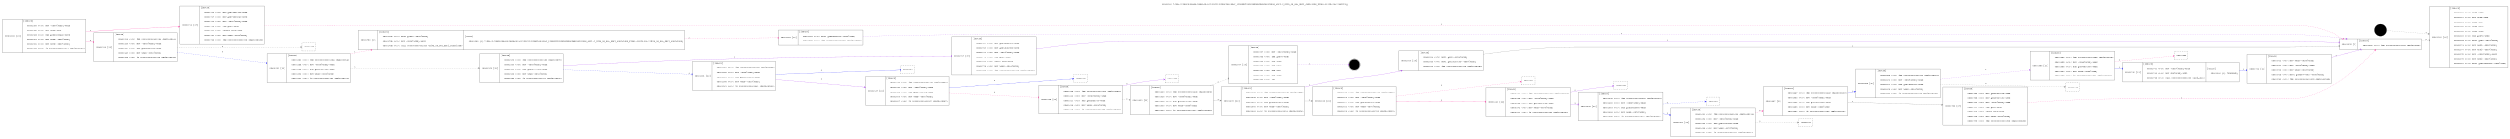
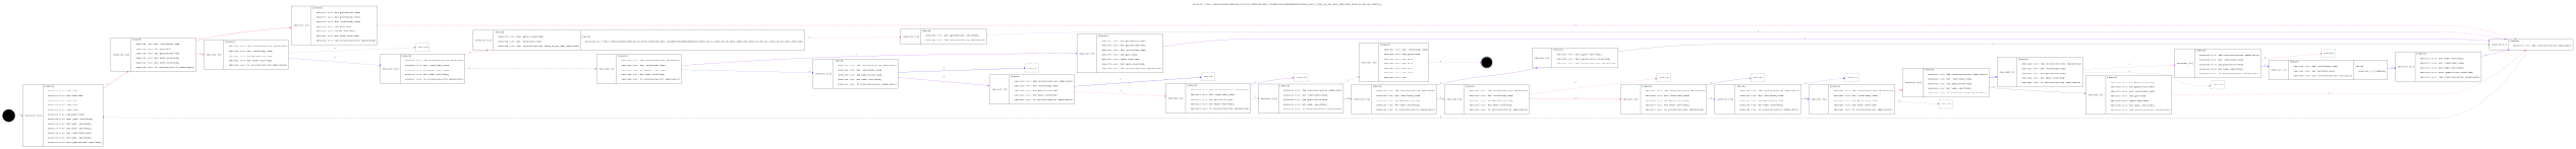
  digraph {
    fontname="Courier Prime"
    label="0x401560 (/mnt/c/Users/mathe/Desktop/tcc/POCII/binaries/extr_linuxdriversisdnhardwareeiconos_4bri.c_diva_os_set_qBri_functions_Final-ollvm.out::main(0))"
    labelloc=t
    rankdir=LR
    node [fontname="Courier Prime" shape=record]
    edge [arrowhead=tee color=gray40 fontname="Courier Prime" style=dashed]
    Entry [fillcolor=black height=0.3 shape=circle style=filled width=0.3]
    n2 [label="{\n     0x401560 [40]\l\n     | [instrs]\l\n     &nbsp;&nbsp;0x401560 \<+1\>: push %rbp\l\n     &nbsp;&nbsp;0x401561 \<+3\>: mov %rsp,%rbp\l\n     &nbsp;&nbsp;0x401564 \<+2\>: push %r15\l\n     &nbsp;&nbsp;0x401566 \<+2\>: push %r14\l\n     &nbsp;&nbsp;0x401568 \<+1\>: push %rbx\l\n     &nbsp;&nbsp;0x401569 \<+4\>: sub $0x78,%rsp\l\n     &nbsp;&nbsp;0x40156d \<+7\>: movl $0x0,-0x24(%rbp)\l\n     &nbsp;&nbsp;0x401574 \<+3\>: mov %edi,-0x28(%rbp)\l\n     &nbsp;&nbsp;0x401577 \<+4\>: mov %rsi,-0x30(%rbp)\l\n     &nbsp;&nbsp;0x40157b \<+3\>: mov -0x28(%rbp),%edi\l\n     &nbsp;&nbsp;0x40157e \<+3\>: mov %edi,-0x20(%rbp)\l\n     &nbsp;&nbsp;0x401581 \<+7\>: movl $0x81b04aa0,-0x44(%rbp)\l\n  }"]
    n3 [label="{\n     0x401588 [23]\l\n     | [instrs]\l\n     &nbsp;&nbsp;0x401588 \<+3\>: mov -0x44(%rbp),%eax\l\n     &nbsp;&nbsp;0x40158b \<+2\>: mov %eax,%ecx\l\n     &nbsp;&nbsp;0x40158d \<+6\>: sub $0x81b04aa0,%ecx\l\n     &nbsp;&nbsp;0x401593 \<+3\>: mov %eax,-0x48(%rbp)\l\n     &nbsp;&nbsp;0x401596 \<+3\>: mov %ecx,-0x4c(%rbp)\l\n     &nbsp;&nbsp;0x401599 \<+6\>: je 0000000000401712 \<main+0x1b2\>\l\n  }"]
    n4 [label="{\n     0x401712 [27]\l\n     | [instrs]\l\n     &nbsp;&nbsp;0x401712 \<+5\>: mov $0x74d91404,%eax\l\n     &nbsp;&nbsp;0x401717 \<+5\>: mov $0x74d04ca5,%ecx\l\n     &nbsp;&nbsp;0x40171c \<+3\>: mov -0x20(%rbp),%edx\l\n     &nbsp;&nbsp;0x40171f \<+3\>: cmp $0x2,%edx\l\n     &nbsp;&nbsp;0x401722 \<+3\>: cmovne %ecx,%eax\l\n     &nbsp;&nbsp;0x401725 \<+3\>: mov %eax,-0x44(%rbp)\l\n     &nbsp;&nbsp;0x401728 \<+5\>: jmp 000000000040195b \<main+0x3fb\>\l\n  }"]
    n5 [label="{\n     0x40159f [22]\l\n     | [instrs]\l\n     &nbsp;&nbsp;0x40159f \<+5\>: jmp 00000000004015a4 \<main+0x44\>\l\n     &nbsp;&nbsp;0x4015a4 \<+3\>: mov -0x48(%rbp),%eax\l\n     &nbsp;&nbsp;0x4015a7 \<+5\>: sub $0x8bd6958b,%eax\l\n     &nbsp;&nbsp;0x4015ac \<+3\>: mov %eax,-0x50(%rbp)\l\n     &nbsp;&nbsp;0x4015af \<+6\>: je 000000000040179d \<main+0x23d\>\l\n  }"]
    n6 [label="{\n     0x40195b [5]\l\n     | [instrs]\l\n     &nbsp;&nbsp;0x40195b \<+5\>: jmp 0000000000401588 \<main+0x28\>\l\n  }"]
    n7 [label="{\n     0x40179d\l\n  }" style=dashed]
    n8 [label="{\n     0x4015b5 [22]\l\n     | [instrs]\l\n     &nbsp;&nbsp;0x4015b5 \<+5\>: jmp 00000000004015ba \<main+0x5a\>\l\n     &nbsp;&nbsp;0x4015ba \<+3\>: mov -0x48(%rbp),%eax\l\n     &nbsp;&nbsp;0x4015bd \<+5\>: sub $0xa70f55e1,%eax\l\n     &nbsp;&nbsp;0x4015c2 \<+3\>: mov %eax,-0x54(%rbp)\l\n     &nbsp;&nbsp;0x4015c5 \<+6\>: je 00000000004017d3 \<main+0x273\>\l\n  }"]
    n9 [label="{\n     0x4017d3 [15]\l\n     | [instrs]\l\n     &nbsp;&nbsp;0x4017d3 \<+7\>: movl $0x64,-0x38(%rbp)\l\n     &nbsp;&nbsp;0x4017da \<+3\>: mov -0x38(%rbp),%edi\l\n     &nbsp;&nbsp;0x4017dd \<+5\>: call 00000000004013a0 \<diva_os_set_qBri_functions\>\l\n     | [calls]\l\n     &nbsp;&nbsp;0x4013a0 \{1\} (/mnt/c/Users/mathe/Desktop/tcc/POCII/binaries/extr_linuxdriversisdnhardwareeiconos_4bri.c_diva_os_set_qBri_functions_Final-ollvm.out::diva_os_set_qBri_functions)\l\n  }"]
    n10 [label="{\n     0x4015cb [22]\l\n     | [instrs]\l\n     &nbsp;&nbsp;0x4015cb \<+5\>: jmp 00000000004015d0 \<main+0x70\>\l\n     &nbsp;&nbsp;0x4015d0 \<+3\>: mov -0x48(%rbp),%eax\l\n     &nbsp;&nbsp;0x4015d3 \<+5\>: sub $0xd07770e2,%eax\l\n     &nbsp;&nbsp;0x4015d8 \<+3\>: mov %eax,-0x58(%rbp)\l\n     &nbsp;&nbsp;0x4015db \<+6\>: je 0000000000401767 \<main+0x207\>\l\n  }"]
    Exit [fillcolor=black height=0.3 peripheries=2 shape=circle style=filled width=0.3]
    n12 [label="{\n     0x4017e2 [12]\l\n     | [instrs]\l\n     &nbsp;&nbsp;0x4017e2 \<+7\>: movl $0x2dd0c8f4,-0x44(%rbp)\l\n     &nbsp;&nbsp;0x4017e9 \<+5\>: jmp 000000000040195b \<main+0x3fb\>\l\n  }"]
    n13 [label="{\n     0x401767 [27]\l\n     | [instrs]\l\n     &nbsp;&nbsp;0x401767 \<+5\>: mov $0x3a489cb3,%eax\l\n     &nbsp;&nbsp;0x40176c \<+5\>: mov $0x5f6819bb,%ecx\l\n     &nbsp;&nbsp;0x401771 \<+3\>: mov -0x1c(%rbp),%edx\l\n     &nbsp;&nbsp;0x401774 \<+3\>: cmp $0x1,%edx\l\n     &nbsp;&nbsp;0x401777 \<+3\>: cmovl %ecx,%eax\l\n     &nbsp;&nbsp;0x40177a \<+3\>: mov %eax,-0x44(%rbp)\l\n     &nbsp;&nbsp;0x40177d \<+5\>: jmp 000000000040195b \<main+0x3fb\>\l\n  }"]
    n14 [label="{\n     0x4015e1 [22]\l\n     | [instrs]\l\n     &nbsp;&nbsp;0x4015e1 \<+5\>: jmp 00000000004015e6 \<main+0x86\>\l\n     &nbsp;&nbsp;0x4015e6 \<+3\>: mov -0x48(%rbp),%eax\l\n     &nbsp;&nbsp;0x4015e9 \<+5\>: sub $0xe1062436,%eax\l\n     &nbsp;&nbsp;0x4015ee \<+3\>: mov %eax,-0x5c(%rbp)\l\n     &nbsp;&nbsp;0x4015f1 \<+6\>: je 0000000000401841 \<main+0x2e1\>\l\n  }"]
    n15 [label="{\n     0x401841\l\n  }" style=dashed]
    n16 [label="{\n     0x4015f7 [22]\l\n     | [instrs]\l\n     &nbsp;&nbsp;0x4015f7 \<+5\>: jmp 00000000004015fc \<main+0x9c\>\l\n     &nbsp;&nbsp;0x4015fc \<+3\>: mov -0x48(%rbp),%eax\l\n     &nbsp;&nbsp;0x4015ff \<+5\>: sub $0xe78305ca,%eax\l\n     &nbsp;&nbsp;0x401604 \<+3\>: mov %eax,-0x60(%rbp)\l\n     &nbsp;&nbsp;0x401607 \<+6\>: je 0000000000401907 \<main+0x3a7\>\l\n  }"]
    n17 [label="{\n     0x401752 [21]\l\n     | [instrs]\l\n     &nbsp;&nbsp;0x401752 \<+3\>: mov %eax,-0x34(%rbp)\l\n     &nbsp;&nbsp;0x401755 \<+3\>: mov -0x34(%rbp),%eax\l\n     &nbsp;&nbsp;0x401758 \<+3\>: mov %eax,-0x1c(%rbp)\l\n     &nbsp;&nbsp;0x40175b \<+7\>: movl $0xd07770e2,-0x44(%rbp)\l\n     &nbsp;&nbsp;0x401762 \<+5\>: jmp 000000000040195b \<main+0x3fb\>\l\n  }"]
    n18 [label="{\n     0x401907\l\n  }" style=dashed]
    n19 [label="{\n     0x40160d [22]\l\n     | [instrs]\l\n     &nbsp;&nbsp;0x40160d \<+5\>: jmp 0000000000401612 \<main+0xb2\>\l\n     &nbsp;&nbsp;0x401612 \<+3\>: mov -0x48(%rbp),%eax\l\n     &nbsp;&nbsp;0x401615 \<+5\>: sub $0x5bdf543,%eax\l\n     &nbsp;&nbsp;0x40161a \<+3\>: mov %eax,-0x64(%rbp)\l\n     &nbsp;&nbsp;0x40161d \<+6\>: je 00000000004017ee \<main+0x28e\>\l\n  }"]
    n20 [label="{\n     0x4016ef\l\n  }" style=dashed]
    n21 [label="{\n     0x4017ee\l\n  }" style=dashed]
    n22 [label="{\n     0x401623 [22]\l\n     | [instrs]\l\n     &nbsp;&nbsp;0x401623 \<+5\>: jmp 0000000000401628 \<main+0xc8\>\l\n     &nbsp;&nbsp;0x401628 \<+3\>: mov -0x48(%rbp),%eax\l\n     &nbsp;&nbsp;0x40162b \<+5\>: sub $0x1413054f,%eax\l\n     &nbsp;&nbsp;0x401630 \<+3\>: mov %eax,-0x68(%rbp)\l\n     &nbsp;&nbsp;0x401633 \<+6\>: je 0000000000401937 \<main+0x3d7\>\l\n  }"]
    n23 [label="{\n     0x401745 [13]\l\n     | [instrs]\l\n     &nbsp;&nbsp;0x401745 \<+4\>: mov -0x30(%rbp),%rax\l\n     &nbsp;&nbsp;0x401749 \<+4\>: mov 0x8(%rax),%rdi\l\n     &nbsp;&nbsp;0x40174d \<+5\>: call 0000000000401040 \<atoi@plt\>\l\n     | [calls]\l\n     &nbsp;&nbsp;0x401040 \{1\} (unknown)\l\n  }"]
    n24 [label="{\n     0x401937 [14]\l\n     | [instrs]\l\n     &nbsp;&nbsp;0x401937 \<+3\>: mov -0x24(%rbp),%eax\l\n     &nbsp;&nbsp;0x40193a \<+4\>: add $0x78,%rsp\l\n     &nbsp;&nbsp;0x40193e \<+1\>: pop %rbx\l\n     &nbsp;&nbsp;0x40193f \<+2\>: pop %r14\l\n     &nbsp;&nbsp;0x401941 \<+2\>: pop %r15\l\n     &nbsp;&nbsp;0x401943 \<+1\>: pop %rbp\l\n     &nbsp;&nbsp;0x401944 \<+1\>: ret\l\n  }"]
    n25 [label="{\n     0x401639 [22]\l\n     | [instrs]\l\n     &nbsp;&nbsp;0x401639 \<+5\>: jmp 000000000040163e \<main+0xde\>\l\n     &nbsp;&nbsp;0x40163e \<+3\>: mov -0x48(%rbp),%eax\l\n     &nbsp;&nbsp;0x401641 \<+5\>: sub $0x2dd0c8f4,%eax\l\n     &nbsp;&nbsp;0x401646 \<+3\>: mov %eax,-0x6c(%rbp)\l\n     &nbsp;&nbsp;0x401649 \<+6\>: je 0000000000401924 \<main+0x3c4\>\l\n  }"]
    n26 [label="{\n     0x4016d6 [25]\l\n     | [instrs]\l\n     &nbsp;&nbsp;0x4016d6 \<+5\>: jmp 00000000004016db \<main+0x17b\>\l\n     &nbsp;&nbsp;0x4016db \<+3\>: mov -0x48(%rbp),%eax\l\n     &nbsp;&nbsp;0x4016de \<+5\>: sub $0x74d91404,%eax\l\n     &nbsp;&nbsp;0x4016e3 \<+6\>: mov %eax,-0x88(%rbp)\l\n     &nbsp;&nbsp;0x4016e9 \<+6\>: je 0000000000401745 \<main+0x1e5\>\l\n  }"]
    n27 [label="{\n     0x401924 [19]\l\n     | [instrs]\l\n     &nbsp;&nbsp;0x401924 \<+7\>: movl $0x0,-0x24(%rbp)\l\n     &nbsp;&nbsp;0x40192b \<+7\>: movl $0x1413054f,-0x44(%rbp)\l\n     &nbsp;&nbsp;0x401932 \<+5\>: jmp 000000000040195b \<main+0x3fb\>\l\n  }"]
    n28 [label="{\n     0x40164f [22]\l\n     | [instrs]\l\n     &nbsp;&nbsp;0x40164f \<+5\>: jmp 0000000000401654 \<main+0xf4\>\l\n     &nbsp;&nbsp;0x401654 \<+3\>: mov -0x48(%rbp),%eax\l\n     &nbsp;&nbsp;0x401657 \<+5\>: sub $0x3a489cb3,%eax\l\n     &nbsp;&nbsp;0x40165c \<+3\>: mov %eax,-0x70(%rbp)\l\n     &nbsp;&nbsp;0x40165f \<+6\>: je 0000000000401782 \<main+0x222\>\l\n  }"]
    n29 [label="{\n     0x40172d\l\n  }" style=dashed]
    n30 [label="{\n     0x401782\l\n  }" style=dashed]
    n31 [label="{\n     0x401665 [22]\l\n     | [instrs]\l\n     &nbsp;&nbsp;0x401665 \<+5\>: jmp 000000000040166a \<main+0x10a\>\l\n     &nbsp;&nbsp;0x40166a \<+3\>: mov -0x48(%rbp),%eax\l\n     &nbsp;&nbsp;0x40166d \<+5\>: sub $0x3e023c48,%eax\l\n     &nbsp;&nbsp;0x401672 \<+3\>: mov %eax,-0x74(%rbp)\l\n     &nbsp;&nbsp;0x401675 \<+6\>: je 00000000004018ec \<main+0x38c\>\l\n  }"]
    n32 [label="{\n     0x4016bd [25]\l\n     | [instrs]\l\n     &nbsp;&nbsp;0x4016bd \<+5\>: jmp 00000000004016c2 \<main+0x162\>\l\n     &nbsp;&nbsp;0x4016c2 \<+3\>: mov -0x48(%rbp),%eax\l\n     &nbsp;&nbsp;0x4016c5 \<+5\>: sub $0x74d04ca5,%eax\l\n     &nbsp;&nbsp;0x4016ca \<+6\>: mov %eax,-0x84(%rbp)\l\n     &nbsp;&nbsp;0x4016d0 \<+6\>: je 000000000040172d \<main+0x1cd\>\l\n  }"]
    n33 [label="{\n     0x4018ec\l\n  }" style=dashed]
    n34 [label="{\n     0x40167b [22]\l\n     | [instrs]\l\n     &nbsp;&nbsp;0x40167b \<+5\>: jmp 0000000000401680 \<main+0x120\>\l\n     &nbsp;&nbsp;0x401680 \<+3\>: mov -0x48(%rbp),%eax\l\n     &nbsp;&nbsp;0x401683 \<+5\>: sub $0x5ceaf4e6,%eax\l\n     &nbsp;&nbsp;0x401688 \<+3\>: mov %eax,-0x78(%rbp)\l\n     &nbsp;&nbsp;0x40168b \<+6\>: je 0000000000401913 \<main+0x3b3\>\l\n  }"]
    n35 [label="{\n     0x4017b8 [27]\l\n     | [instrs]\l\n     &nbsp;&nbsp;0x4017b8 \<+5\>: mov $0xe78305ca,%eax\l\n     &nbsp;&nbsp;0x4017bd \<+5\>: mov $0xa70f55e1,%ecx\l\n     &nbsp;&nbsp;0x4017c2 \<+3\>: mov -0x1c(%rbp),%edx\l\n     &nbsp;&nbsp;0x4017c5 \<+3\>: cmp $0x0,%edx\l\n     &nbsp;&nbsp;0x4017c8 \<+3\>: cmove %ecx,%eax\l\n     &nbsp;&nbsp;0x4017cb \<+3\>: mov %eax,-0x44(%rbp)\l\n     &nbsp;&nbsp;0x4017ce \<+5\>: jmp 000000000040195b \<main+0x3fb\>\l\n  }"]
    n36 [label="{\n     0x401913\l\n  }" style=dashed]
    n37 [label="{\n     0x401691 [22]\l\n     | [instrs]\l\n     &nbsp;&nbsp;0x401691 \<+5\>: jmp 0000000000401696 \<main+0x136\>\l\n     &nbsp;&nbsp;0x401696 \<+3\>: mov -0x48(%rbp),%eax\l\n     &nbsp;&nbsp;0x401699 \<+5\>: sub $0x5e70cecc,%eax\l\n     &nbsp;&nbsp;0x40169e \<+3\>: mov %eax,-0x7c(%rbp)\l\n     &nbsp;&nbsp;0x4016a1 \<+6\>: je 0000000000401945 \<main+0x3e5\>\l\n  }"]
    n38 [label="{\n     0x4016a7 [22]\l\n     | [instrs]\l\n     &nbsp;&nbsp;0x4016a7 \<+5\>: jmp 00000000004016ac \<main+0x14c\>\l\n     &nbsp;&nbsp;0x4016ac \<+3\>: mov -0x48(%rbp),%eax\l\n     &nbsp;&nbsp;0x4016af \<+5\>: sub $0x5f6819bb,%eax\l\n     &nbsp;&nbsp;0x4016b4 \<+3\>: mov %eax,-0x80(%rbp)\l\n     &nbsp;&nbsp;0x4016b7 \<+6\>: je 00000000004017b8 \<main+0x258\>\l\n  }"]
    n39 [label="{\n     0x401945\l\n  }" style=dashed]
    Entry -> n2 [arrowhead=vee label=" 1"]
+   n2 -> n3 [color=deeppink label=" 1" style=solid]
    n3 -> n4 [arrowhead=vee color=deeppink label=" 1" style=solid]
    n3 -> n5 [color=deeppink label=" 6" style=solid]
    n4 -> n6 [color=deeppink label=" 1"]
    n5 -> n7 [arrowhead=vee label=" 0"]
    n5 -> n8 [color=blue label=" 6"]
    n6 -> n2 [label=" 6"]
    n8 -> n9 [color=deeppink label=" 1"]
    n8 -> n10 [arrowhead=vee label=" 5"]
    n9 -> n12 [color=deeppink label=" 1"]
    n10 -> n13 [color=purple label=" 1" style=solid]
    n10 -> n14 [color=blue label=" 4"]
    n12 -> n6 [arrowhead=vee color=purple label=" 1"]
    n13 -> n6 [color=purple label=" 1" style=solid]
    n14 -> n15 [color=blue label=" 0" style=solid]
    n14 -> n16 [arrowhead=vee color=purple label=" 4" style=solid]
    n16 -> n18 [arrowhead=vee color=blue label=" 0" style=solid]
    n16 -> n19 [color=deeppink label=" 4"]
    n17 -> n6 [color=purple label=" 1" style=solid]
    n19 -> n21 [arrowhead=vee color=purple label=" 0" style=solid]
    n19 -> n22 [label=" 5"]
    n22 -> n24 [label=" 1"]
    n22 -> n25 [arrowhead=vee label=" 3" style=solid]
    n23 -> n17 [color=blue label=" 1" style=solid]
    n24 -> Exit [color=purple label=" 1"]
    n25 -> n27 [arrowhead=vee color=purple label=" 1" style=solid]
    n25 -> n28 [arrowhead=vee label=" 2" style=solid]
    n26 -> n20 [color=deeppink label=" 0"]
    n26 -> n23 [color=blue label=" 1" style=solid]
    n27 -> n6 [label=" 1" style=solid]
    n28 -> n30 [arrowhead=vee color=deeppink label=" 0"]
    n28 -> n31 [color=deeppink label=" 2" style=solid]
    n31 -> n33 [arrowhead=vee color=purple label=" 0" style=solid]
    n31 -> n34 [color=purple label=" 2" style=solid]
    n32 -> n26 [color=purple label=" 1"]
    n32 -> n29 [arrowhead=vee label=" 0"]
    n34 -> n36 [arrowhead=vee color=blue label=" 0"]
    n34 -> n37 [arrowhead=vee color=blue label=" 2" style=solid]
    n35 -> n6 [arrowhead=vee color=deeppink label=" 1"]
    n37 -> n38 [arrowhead=vee color=deeppink label=" 2"]
    n37 -> n39 [arrowhead=vee label=" 0"]
    n38 -> n32 [arrowhead=vee color=blue label=" 1" style=solid]
    n38 -> n35 [arrowhead=vee label=" 1" style=solid]
  }
